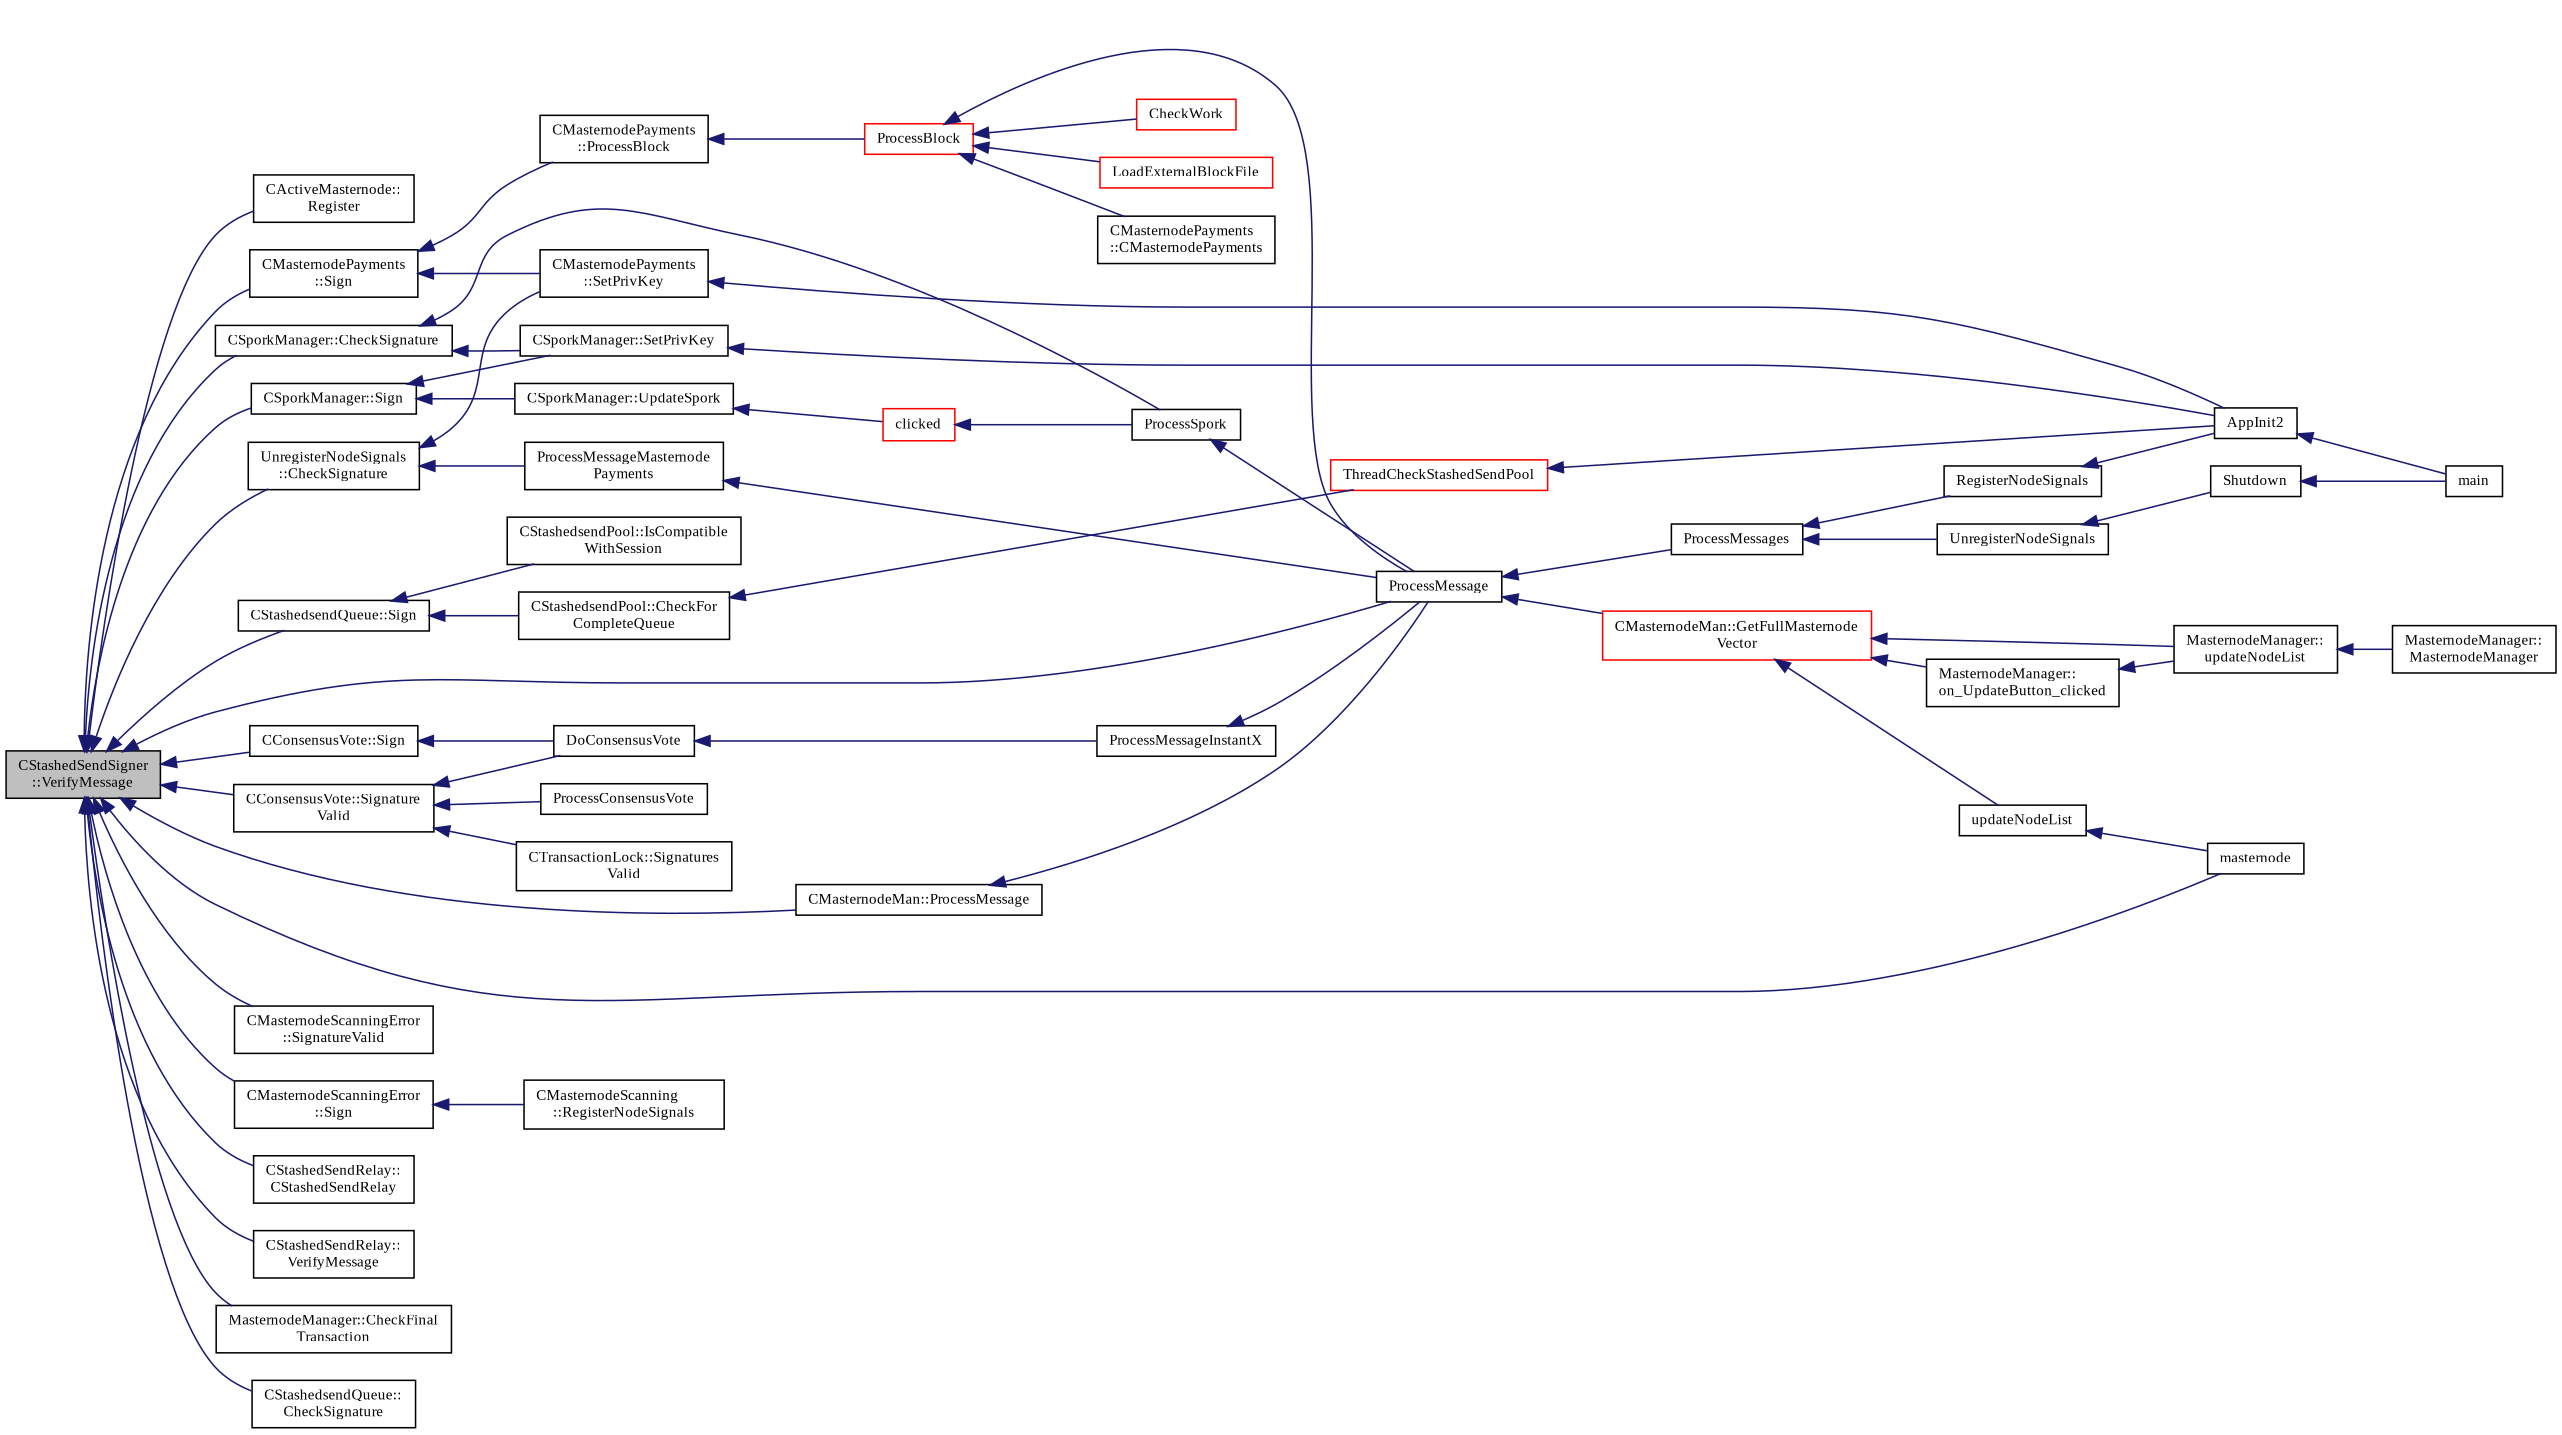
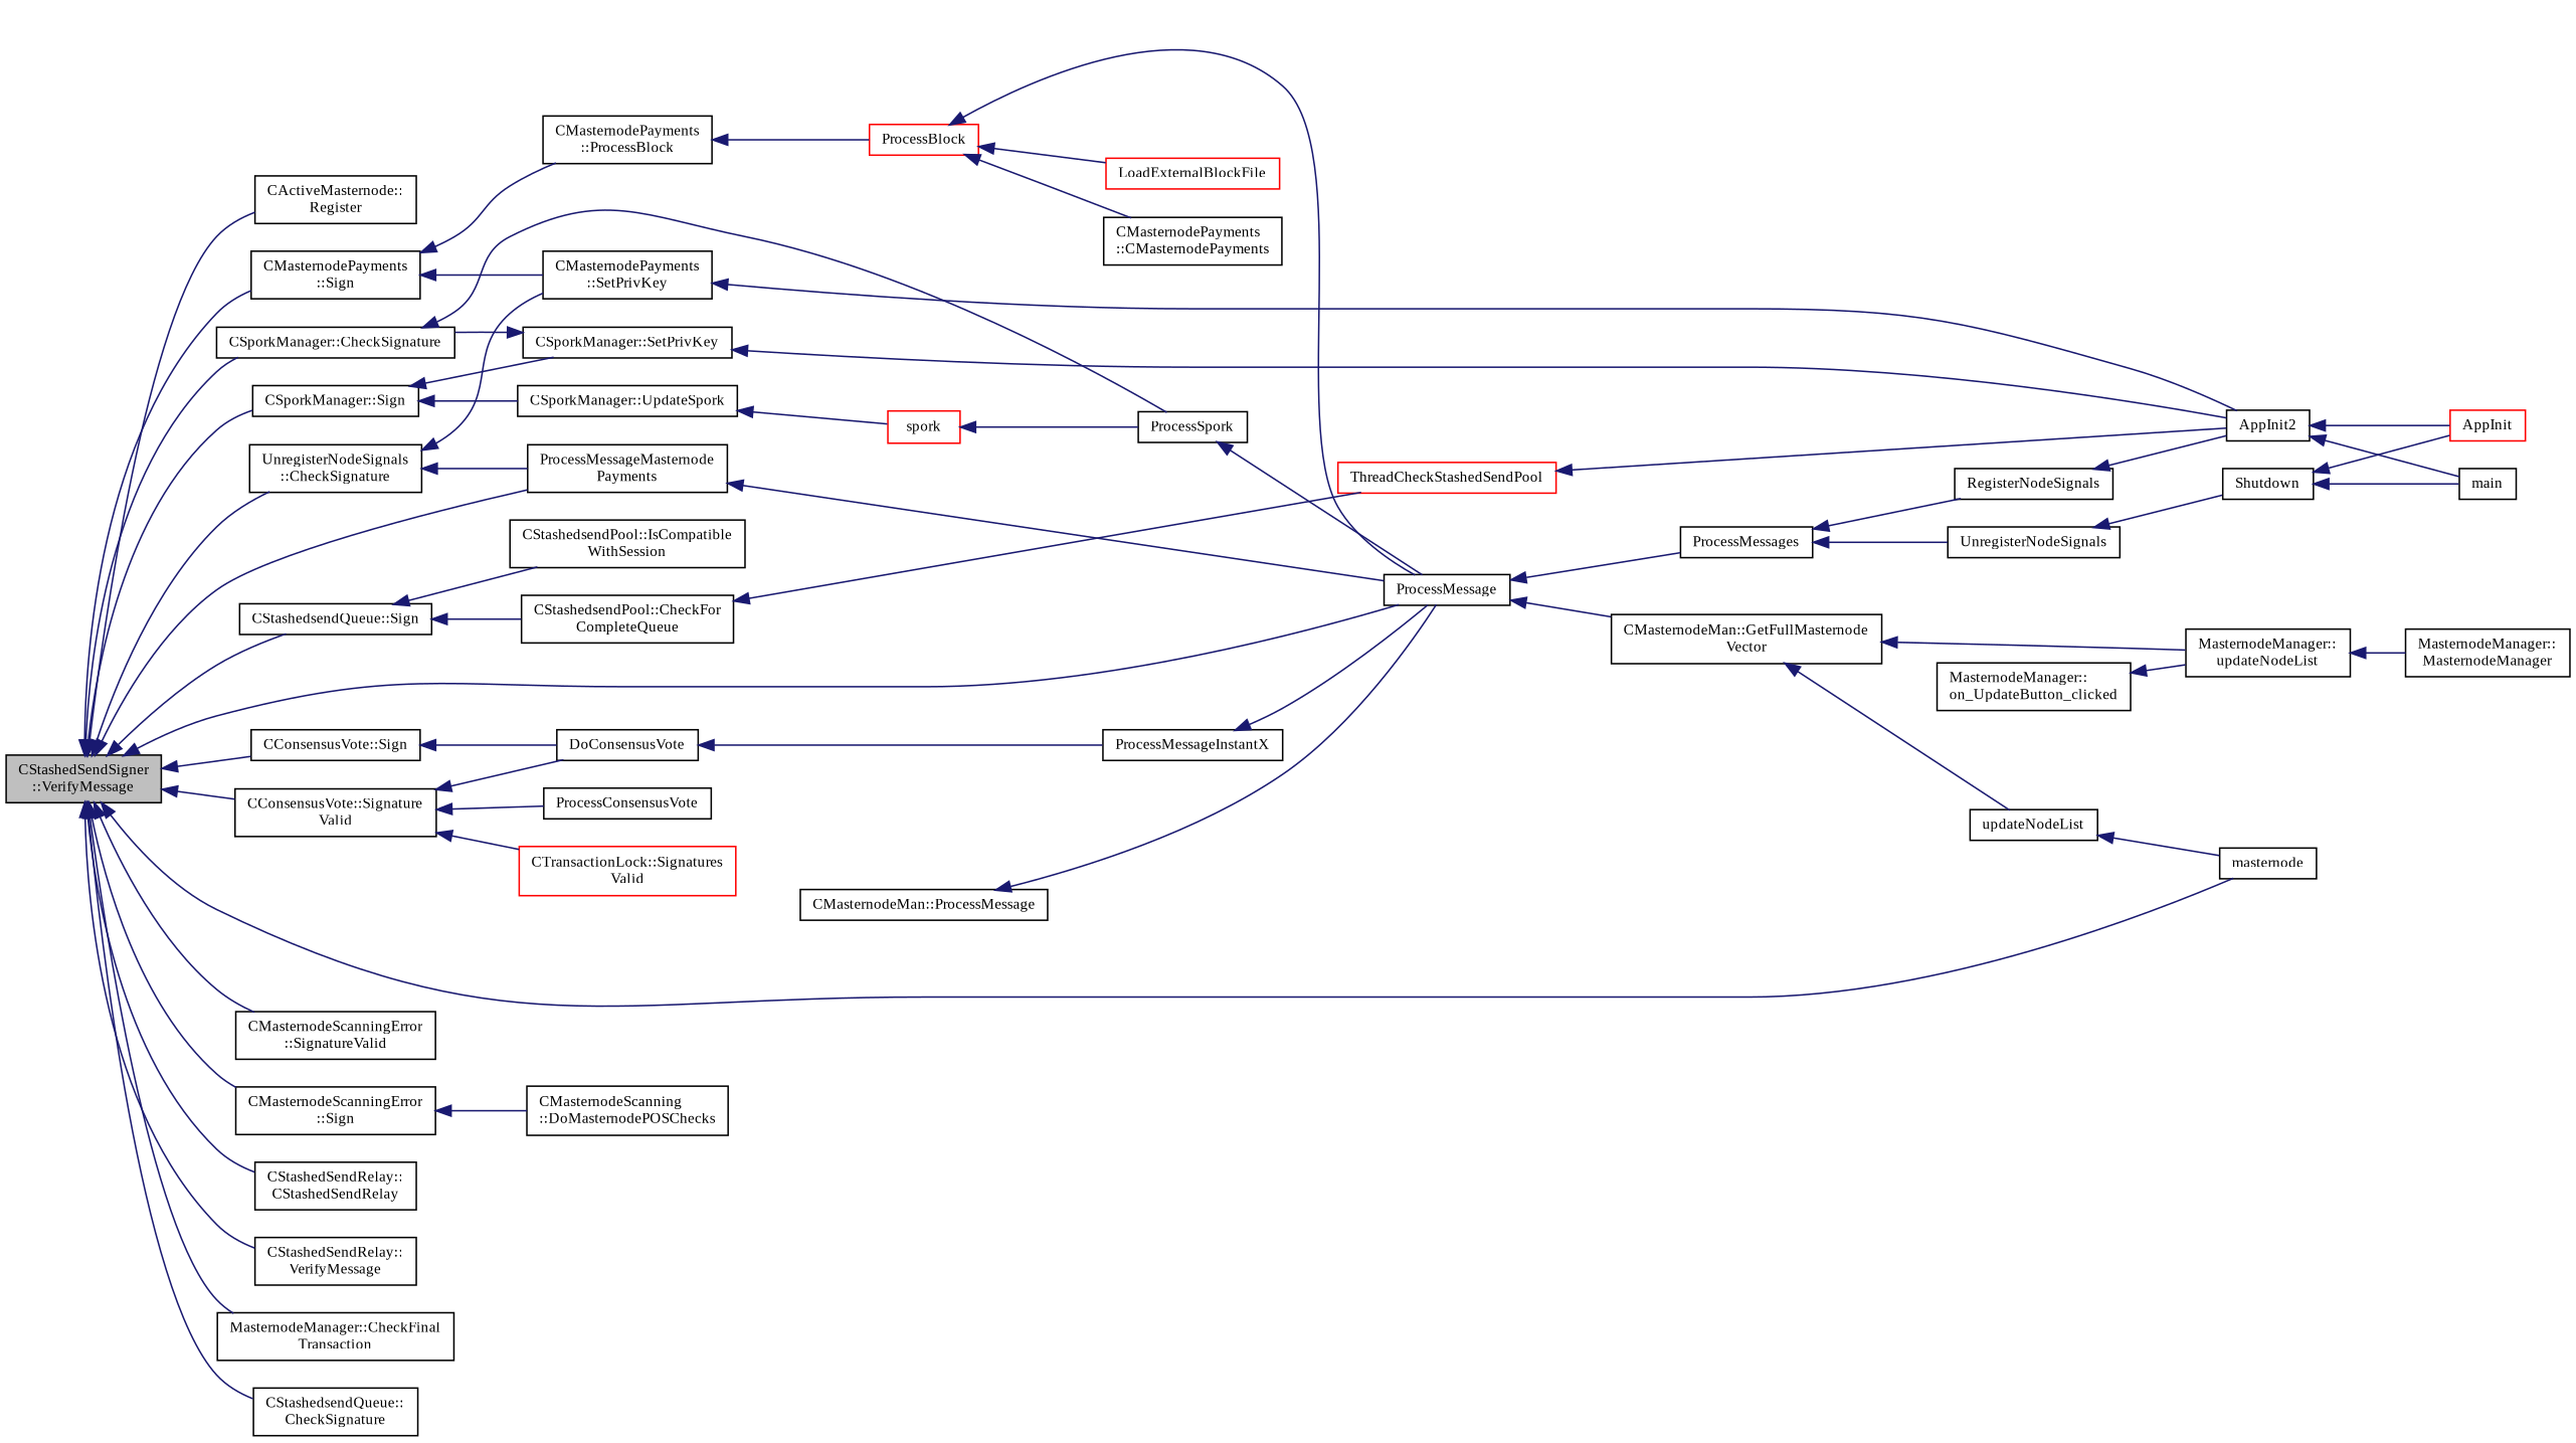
  digraph {
    fontname="Liberation Serif"
    rankdir=LR
    node [color=black fillcolor=white fontname="Liberation Serif" fontsize=10 shape=record style=filled]
    edge [color=midnightblue dir=back fontname="Liberation Serif" fontsize=10 labelfontname=Helvetica labelfontsize=10 style=solid]
    n1 [fillcolor=grey75 fontcolor=black height=0.2 label="CStashedSendSigner\l::VerifyMessage" width=0.4]
    n2 [height=0.2 label="CActiveMasternode::\lRegister" width=0.4]
    n3 [height=0.2 label="CConsensusVote::Signature\lValid" width=0.4]
    n4 [height=0.2 label=ProcessMessage width=0.4]
    n5 [height=0.2 label=masternode width=0.4]
    n6 [height=0.2 label="CConsensusVote::Sign" width=0.4]
    n7 [height=0.2 label="UnregisterNodeSignals\l::CheckSignature" width=0.4]
    n8 [height=0.2 label="CMasternodePayments\l::Sign" width=0.4]
    n9 [height=0.2 label="CMasternodeScanningError\l::SignatureValid" width=0.4]
    n10 [height=0.2 label="CMasternodeScanningError\l::Sign" width=0.4]
    n11 [height=0.2 label="CMasternodeMan::ProcessMessage" width=0.4]
    n12 [height=0.2 label="CSporkManager::CheckSignature" width=0.4]
    n13 [height=0.2 label="CSporkManager::Sign" width=0.4]
    n14 [height=0.2 label="CStashedSendRelay::\lCStashedSendRelay" width=0.4]
    n15 [height=0.2 label="CStashedSendRelay::\lVerifyMessage" width=0.4]
    n16 [height=0.2 label="MasternodeManager::CheckFinal\lTransaction" width=0.4]
    n17 [height=0.2 label="CStashedsendQueue::Sign" width=0.4]
    n18 [height=0.2 label="CStashedsendQueue::\lCheckSignature" width=0.4]
    n19 [height=0.2 label=DoConsensusVote width=0.4]
    n20 [height=0.2 label=ProcessConsensusVote width=0.4]
-   n21 [height=0.2 label="CTransactionLock::Signatures\lValid" width=0.4]
+   n21 [color=red height=0.2 label="CTransactionLock::Signatures\lValid" width=0.4]
    n22 [height=0.2 label=ProcessMessages width=0.4]
-   n23 [color=red height=0.2 label="CMasternodeMan::GetFullMasternode\lVector" width=0.4]
+   n23 [height=0.2 label="CMasternodeMan::GetFullMasternode\lVector" width=0.4]
    n24 [height=0.2 label="ProcessMessageMasternode\lPayments" width=0.4]
    n25 [height=0.2 label="CMasternodePayments\l::SetPrivKey" width=0.4]
    n26 [height=0.2 label="CMasternodePayments\l::ProcessBlock" width=0.4]
-   n27 [height=0.2 label="CMasternodeScanning\l::RegisterNodeSignals" width=0.4]
+   n27 [height=0.2 label="CMasternodeScanning\l::DoMasternodePOSChecks" width=0.4]
    n28 [height=0.2 label=ProcessSpork width=0.4]
    n29 [height=0.2 label="CSporkManager::SetPrivKey" width=0.4]
    n30 [height=0.2 label="CSporkManager::UpdateSpork" width=0.4]
    n31 [height=0.2 label="CStashedsendPool::CheckFor\lCompleteQueue" width=0.4]
    n32 [height=0.2 label="CStashedsendPool::IsCompatible\lWithSession" width=0.4]
    n33 [height=0.2 label=ProcessMessageInstantX width=0.4]
    n34 [height=0.2 label=RegisterNodeSignals width=0.4]
    n35 [height=0.2 label=UnregisterNodeSignals width=0.4]
    n36 [height=0.2 label="MasternodeManager::\lupdateNodeList" width=0.4]
    n37 [height=0.2 label="MasternodeManager::\lon_UpdateButton_clicked" width=0.4]
    n38 [height=0.2 label=updateNodeList width=0.4]
    n39 [height=0.2 label=AppInit2 width=0.4]
    n40 [height=0.2 label=Shutdown width=0.4]
+   n41 [color=red height=0.2 label=AppInit width=0.4]
    n42 [height=0.2 label=main width=0.4]
    n43 [height=0.2 label="MasternodeManager::\lMasternodeManager" width=0.4]
    n44 [color=red height=0.2 label=ProcessBlock width=0.4]
    n45 [color=red height=0.2 label=LoadExternalBlockFile width=0.4]
    n46 [height=0.2 label="CMasternodePayments\l::CMasternodePayments" width=0.4]
-   n47 [color=red height=0.2 label=CheckWork width=0.4]
-   n48 [color=red height=0.2 label=clicked width=0.4]
+   n48 [color=red height=0.2 label=spork width=0.4]
    n49 [color=red height=0.2 label=ThreadCheckStashedSendPool width=0.4]
    n1 -> n2
    n1 -> n3
    n1 -> n4
    n1 -> n5
    n1 -> n6
    n1 -> n7
    n1 -> n8
    n1 -> n9
    n1 -> n10
-   n1 -> n11
+   n1 -> n24
    n1 -> n12
    n1 -> n13
    n1 -> n14
    n1 -> n15
    n1 -> n16
    n1 -> n17
    n1 -> n18
    n3 -> n19
    n3 -> n20
    n3 -> n21
    n4 -> n22
    n4 -> n23
    n6 -> n19
    n7 -> n24
    n7 -> n25
    n8 -> n25
    n8 -> n26
    n10 -> n27
    n11 -> n4
    n12 -> n28
-   n12 -> n29
+   n29 -> n12
    n13 -> n29
    n13 -> n30
    n17 -> n31
    n17 -> n32
    n19 -> n33
    n22 -> n34
    n22 -> n35
    n23 -> n36
-   n23 -> n37
    n23 -> n38
    n24 -> n4
    n25 -> n39
    n26 -> n44
    n28 -> n4
    n29 -> n39
    n30 -> n48
    n31 -> n49
    n33 -> n4
    n34 -> n39
    n35 -> n40
    n36 -> n43
    n37 -> n36
    n38 -> n5
+   n39 -> n41
    n39 -> n42
+   n40 -> n41
    n40 -> n42
    n44 -> n4
    n44 -> n45
    n44 -> n46
-   n44 -> n47
    n48 -> n28
    n49 -> n39
  }
